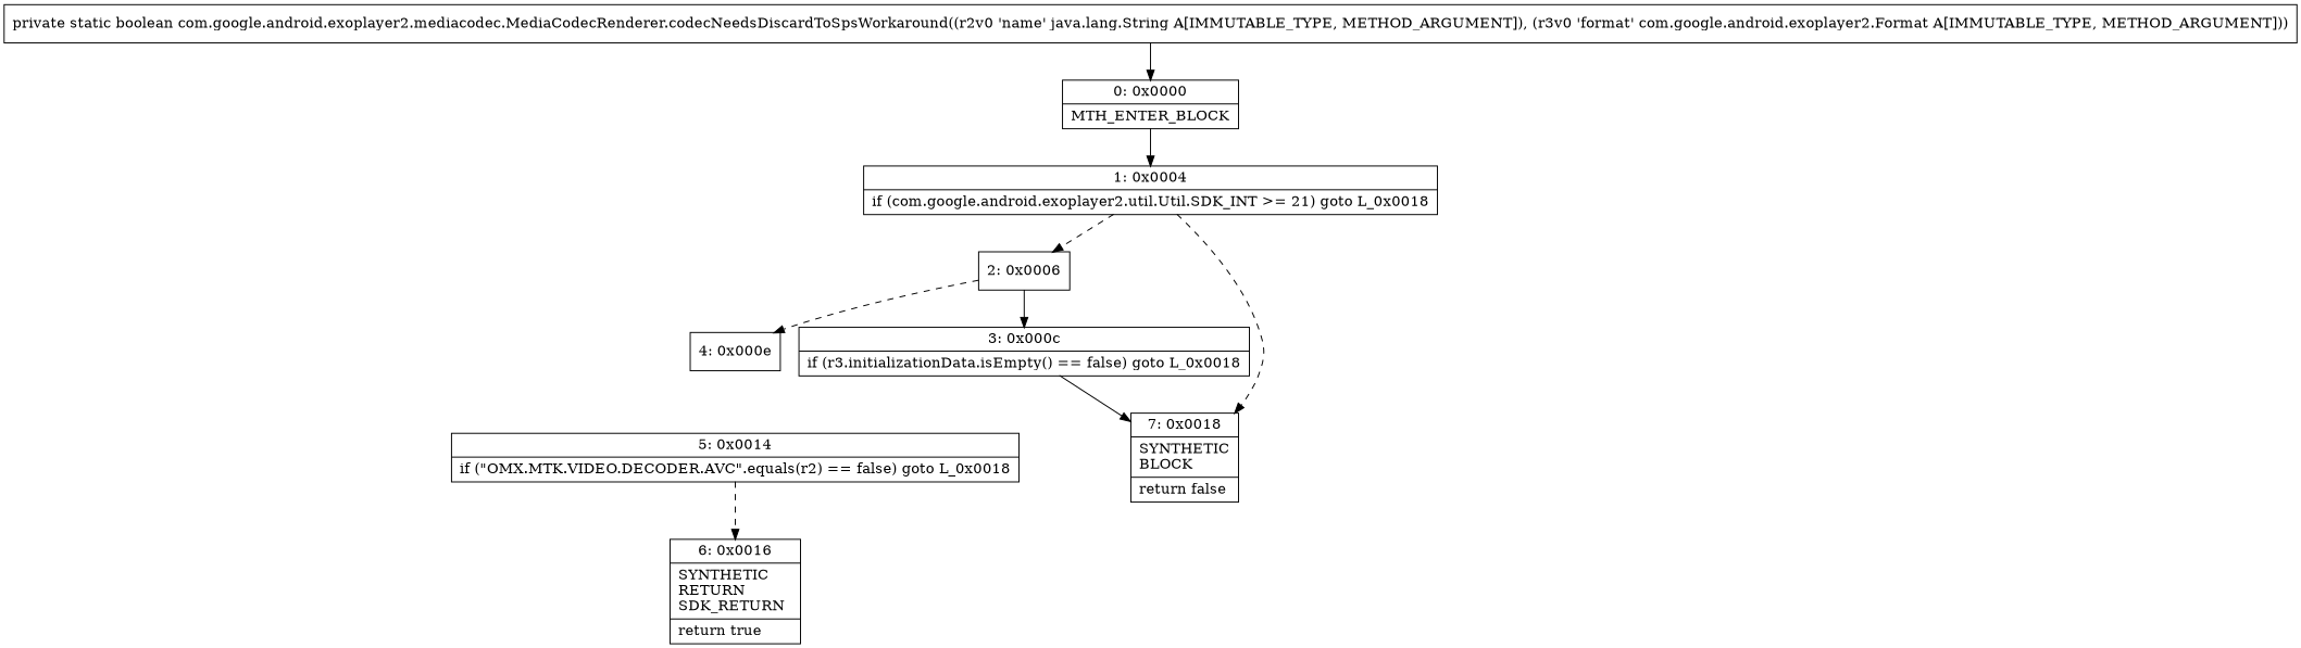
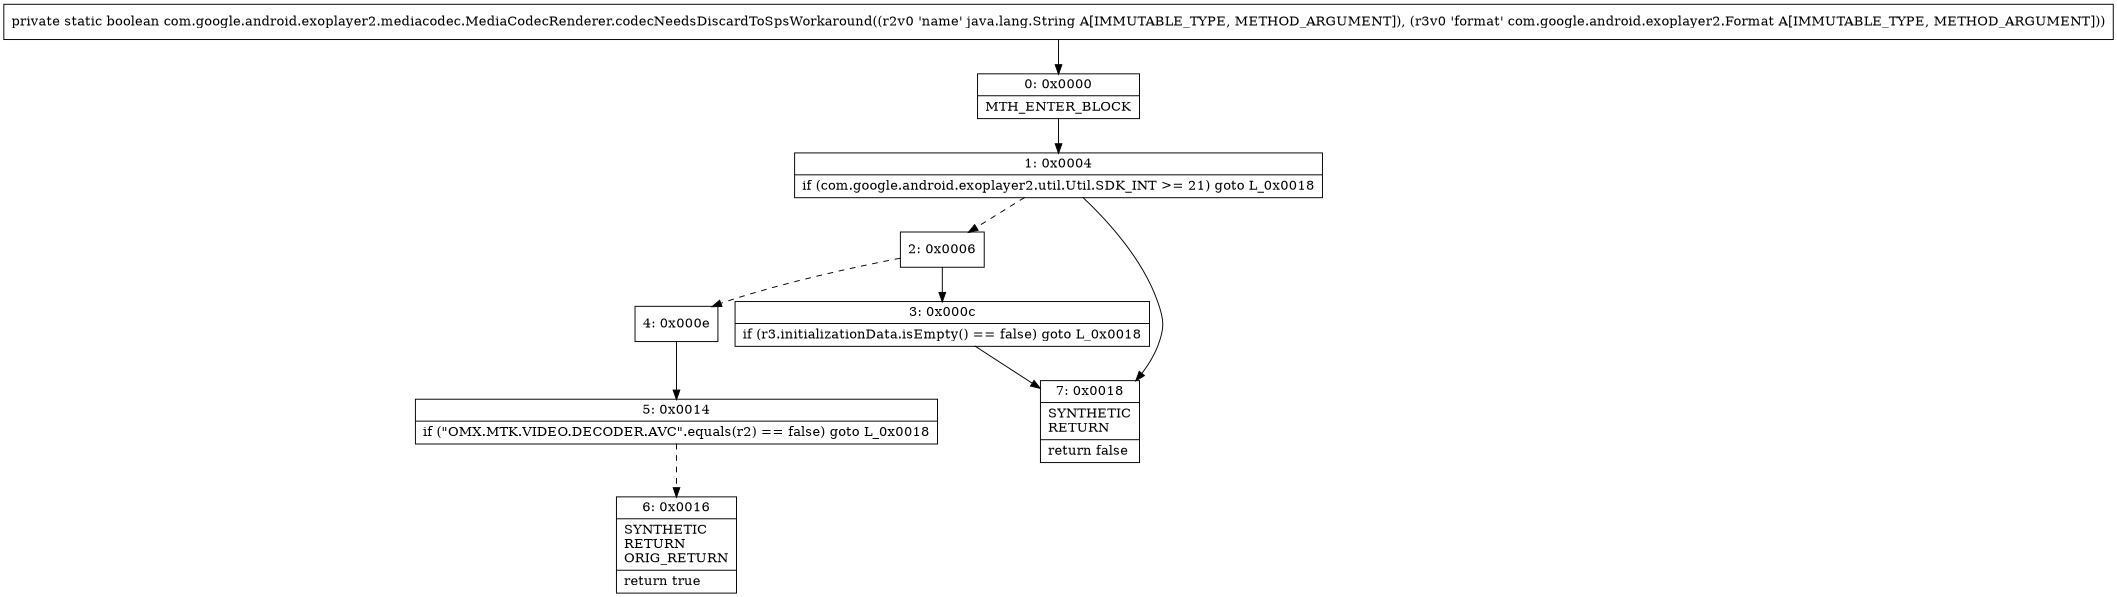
  digraph {
    node [shape=record]
    n1 [label="{0\:\ 0x0000|MTH_ENTER_BLOCK\l}"]
    n2 [label="{1\:\ 0x0004|if (com.google.android.exoplayer2.util.Util.SDK_INT \>= 21) goto L_0x0018\l}"]
    n3 [label="{2\:\ 0x0006}"]
-   n4 [label="{7\:\ 0x0018|SYNTHETIC\lBLOCK\l|return false\l}"]
+   n4 [label="{7\:\ 0x0018|SYNTHETIC\lRETURN\l|return false\l}"]
    n5 [label="{3\:\ 0x000c|if (r3.initializationData.isEmpty() == false) goto L_0x0018\l}"]
    n6 [label="{4\:\ 0x000e}"]
    n7 [label="{5\:\ 0x0014|if (\"OMX.MTK.VIDEO.DECODER.AVC\".equals(r2) == false) goto L_0x0018\l}"]
-   n8 [label="{6\:\ 0x0016|SYNTHETIC\lRETURN\lSDK_RETURN\l|return true\l}"]
+   n8 [label="{6\:\ 0x0016|SYNTHETIC\lRETURN\lORIG_RETURN\l|return true\l}"]
    n9 [label="{private static boolean com.google.android.exoplayer2.mediacodec.MediaCodecRenderer.codecNeedsDiscardToSpsWorkaround((r2v0 'name' java.lang.String A[IMMUTABLE_TYPE, METHOD_ARGUMENT]), (r3v0 'format' com.google.android.exoplayer2.Format A[IMMUTABLE_TYPE, METHOD_ARGUMENT])) }"]
    n1 -> n2
    n2 -> n3 [style=dashed]
-   n2 -> n4 [style=dashed]
+   n2 -> n4
    n3 -> n5
    n3 -> n6 [style=dashed]
    n5 -> n4
+   n6 -> n7
    n7 -> n8 [style=dashed]
    n9 -> n1
  }
